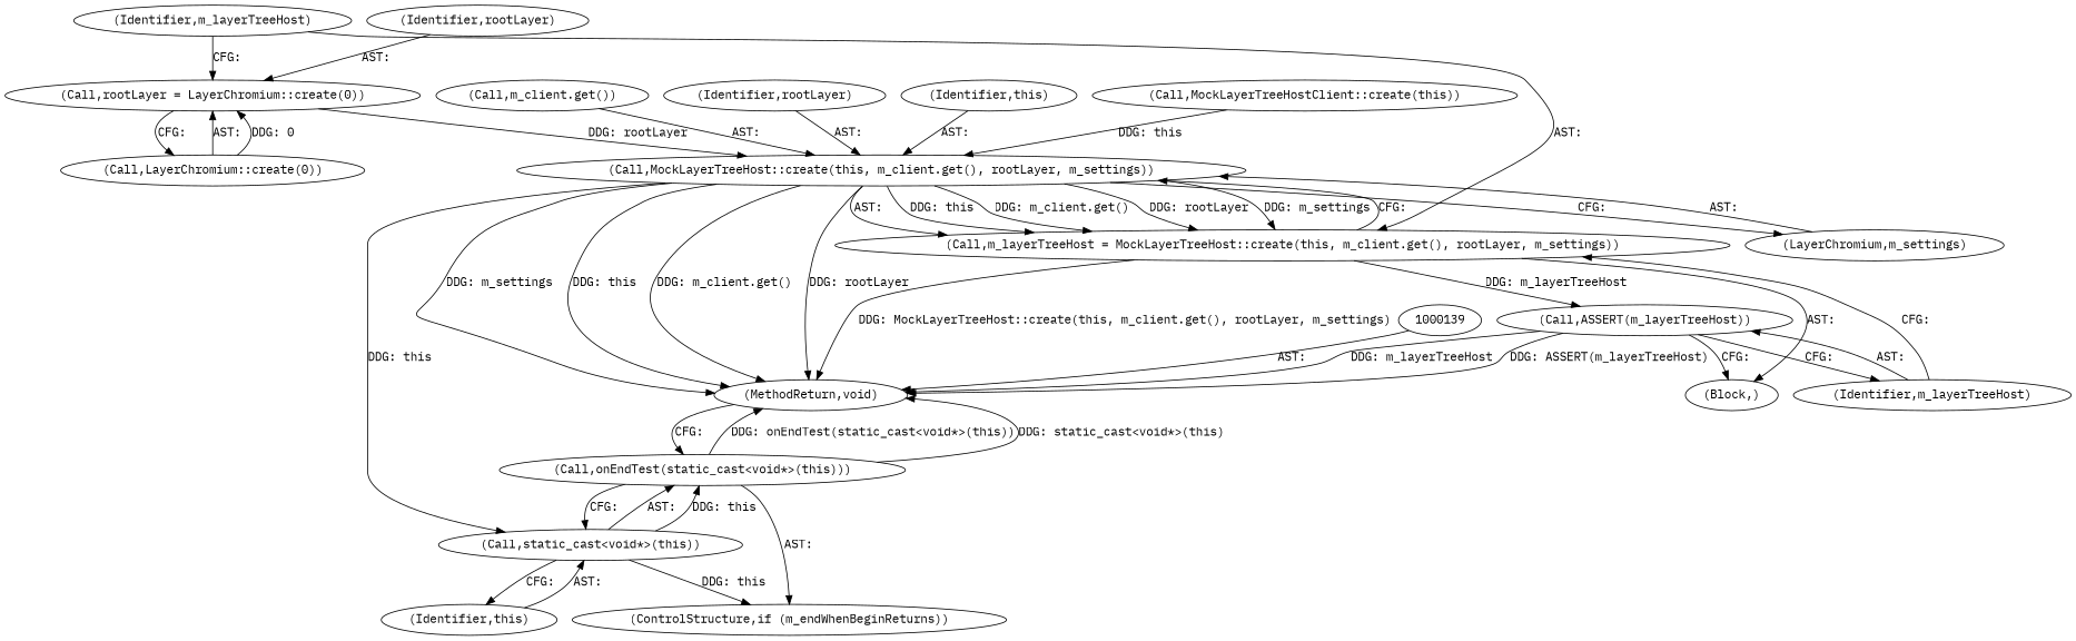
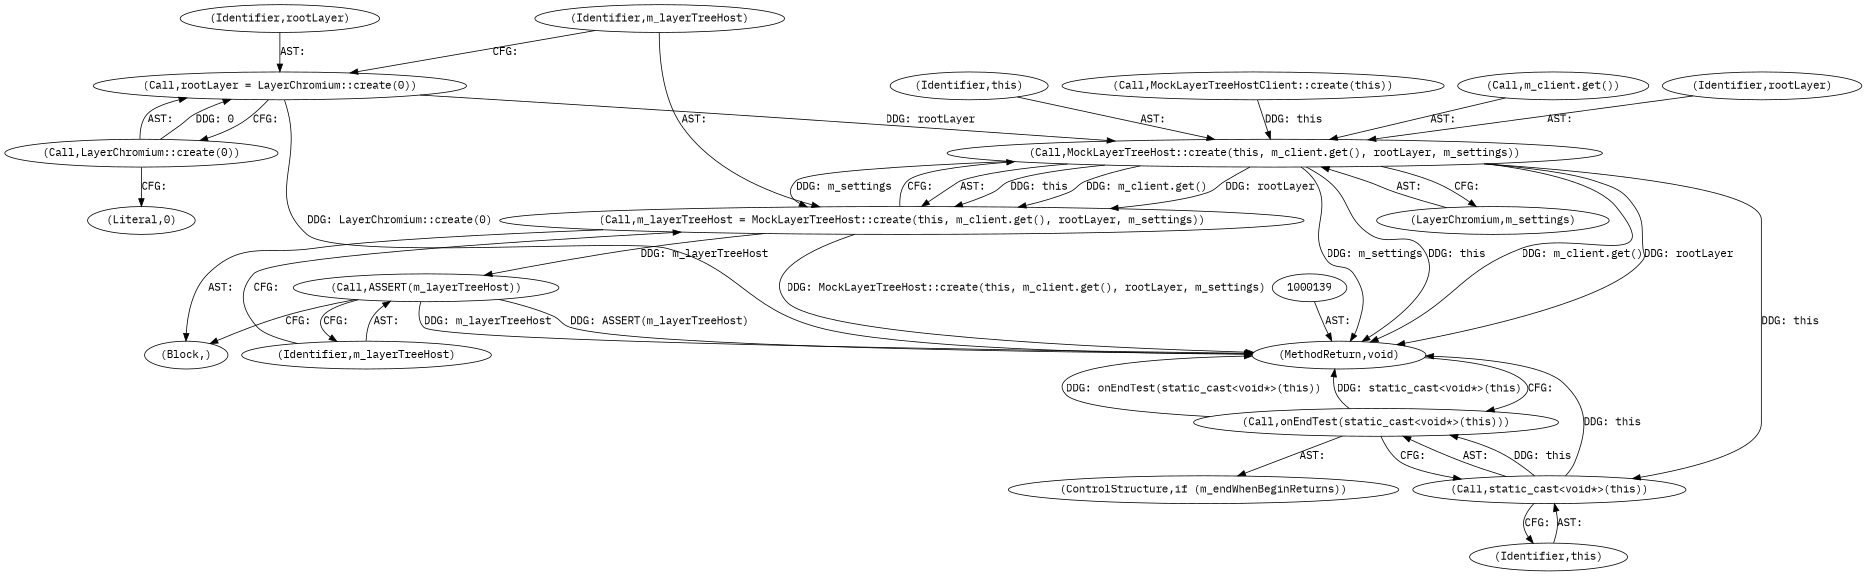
  digraph {
    fontname="IBM Plex Mono"
    node [fontname="IBM Plex Mono"]
    edge [fontname="IBM Plex Mono"]
    n1 [label="(Call,rootLayer = LayerChromium::create(0))"]
    n2 [label="(Call,LayerChromium::create(0))"]
    n3 [label="(Call,MockLayerTreeHost::create(this, m_client.get(), rootLayer, m_settings))"]
    n4 [label="(MethodReturn,void)"]
+   n5 [label="(Literal,0)"]
    n6 [label="(Call,m_layerTreeHost = MockLayerTreeHost::create(this, m_client.get(), rootLayer, m_settings))"]
    n7 [label="(Call,static_cast<void*>(this))"]
    n8 [label="(LayerChromium,m_settings)"]
    n9 [label="(Block,)"]
    n10 [label="(Call,onEndTest(static_cast<void*>(this)))"]
    n11 [label="(Call,ASSERT(m_layerTreeHost))"]
    n12 [label="(Identifier,this)"]
    n13 [label="(Identifier,m_layerTreeHost)"]
    n14 [label="(ControlStructure,if (m_endWhenBeginReturns))"]
    n15 [label="(Identifier,m_layerTreeHost)"]
    n16 [label="(Call,m_client.get())"]
    n17 [label="(Identifier,rootLayer)"]
    n18 [label="(Identifier,this)"]
    n19 [label="(Identifier,rootLayer)"]
    n20 [label="(Call,MockLayerTreeHostClient::create(this))"]
    1000139
    n1 -> n2 [label="CFG: "]
    n1 -> n3 [label="DDG: rootLayer"]
+   n1 -> n4 [label="DDG: LayerChromium::create(0)"]
    n2 -> n1 [label="AST: "]
    n2 -> n1 [label="DDG: 0"]
+   n2 -> n5 [label="CFG: "]
    n3 -> n4 [label="DDG: m_settings"]
    n3 -> n4 [label="DDG: this"]
    n3 -> n4 [label="DDG: m_client.get()"]
    n3 -> n4 [label="DDG: rootLayer"]
    n3 -> n6 [label="AST: "]
    n3 -> n6 [label="DDG: this"]
    n3 -> n6 [label="DDG: m_client.get()"]
    n3 -> n6 [label="DDG: rootLayer"]
    n3 -> n6 [label="DDG: m_settings"]
    n3 -> n7 [label="DDG: this"]
    n3 -> n8 [label="CFG: "]
    n4 -> n10 [label="CFG: "]
    n6 -> n3 [label="CFG: "]
    n6 -> n4 [label="DDG: MockLayerTreeHost::create(this, m_client.get(), rootLayer, m_settings)"]
    n6 -> n9 [label="AST: "]
    n6 -> n11 [label="DDG: m_layerTreeHost"]
-   n7 -> n14 [label="DDG: this"]
+   n7 -> n4 [label="DDG: this"]
    n7 -> n10 [label="AST: "]
    n7 -> n10 [label="DDG: this"]
    n7 -> n12 [label="CFG: "]
    n8 -> n3 [label="AST: "]
    n10 -> n4 [label="DDG: onEndTest(static_cast<void*>(this))"]
    n10 -> n4 [label="DDG: static_cast<void*>(this)"]
    n10 -> n7 [label="CFG: "]
    n10 -> n14 [label="AST: "]
    n11 -> n4 [label="DDG: m_layerTreeHost"]
    n11 -> n4 [label="DDG: ASSERT(m_layerTreeHost)"]
    n11 -> n9 [label="CFG: "]
    n11 -> n13 [label="CFG: "]
    n12 -> n7 [label="AST: "]
    n13 -> n6 [label="CFG: "]
    n13 -> n11 [label="AST: "]
    n15 -> n1 [label="CFG: "]
    n15 -> n6 [label="AST: "]
    n16 -> n3 [label="AST: "]
    n17 -> n3 [label="AST: "]
    n18 -> n3 [label="AST: "]
    n19 -> n1 [label="AST: "]
    n20 -> n3 [label="DDG: this"]
    1000139 -> n4 [label="AST: "]
  }
